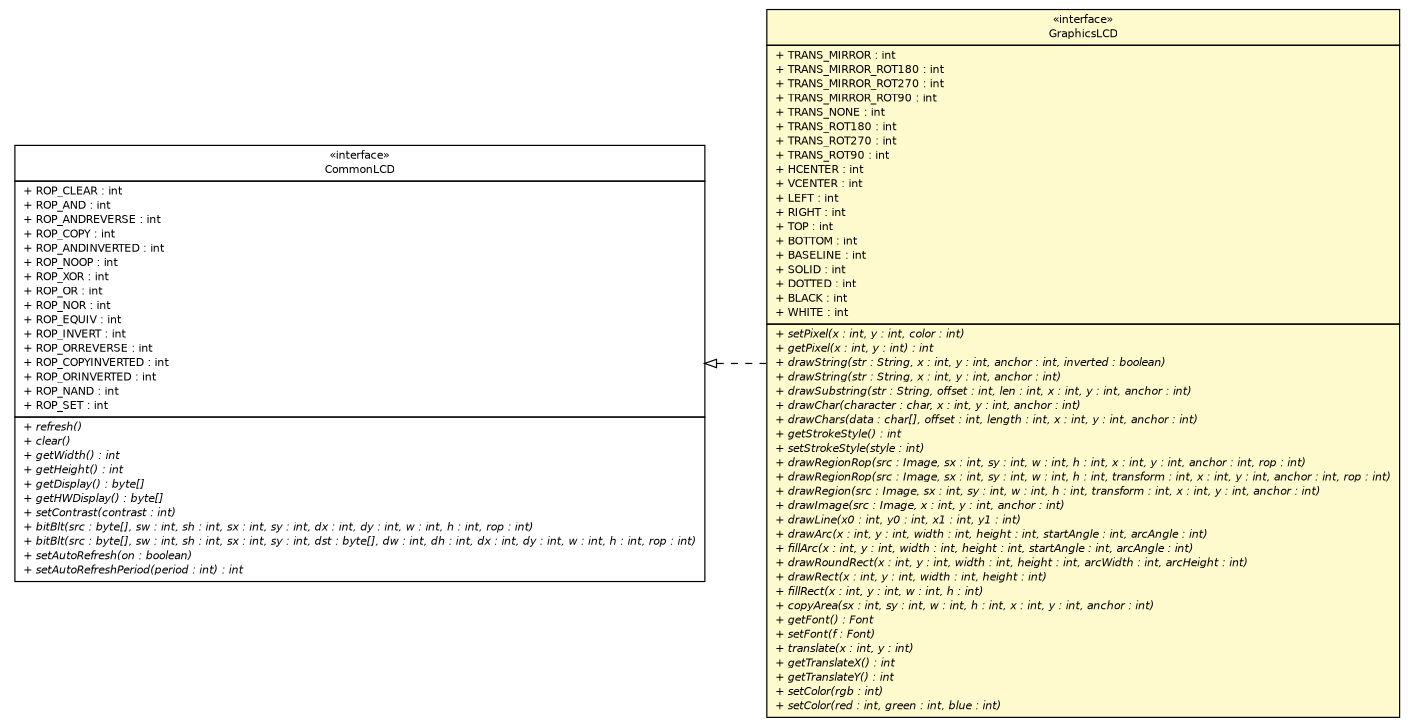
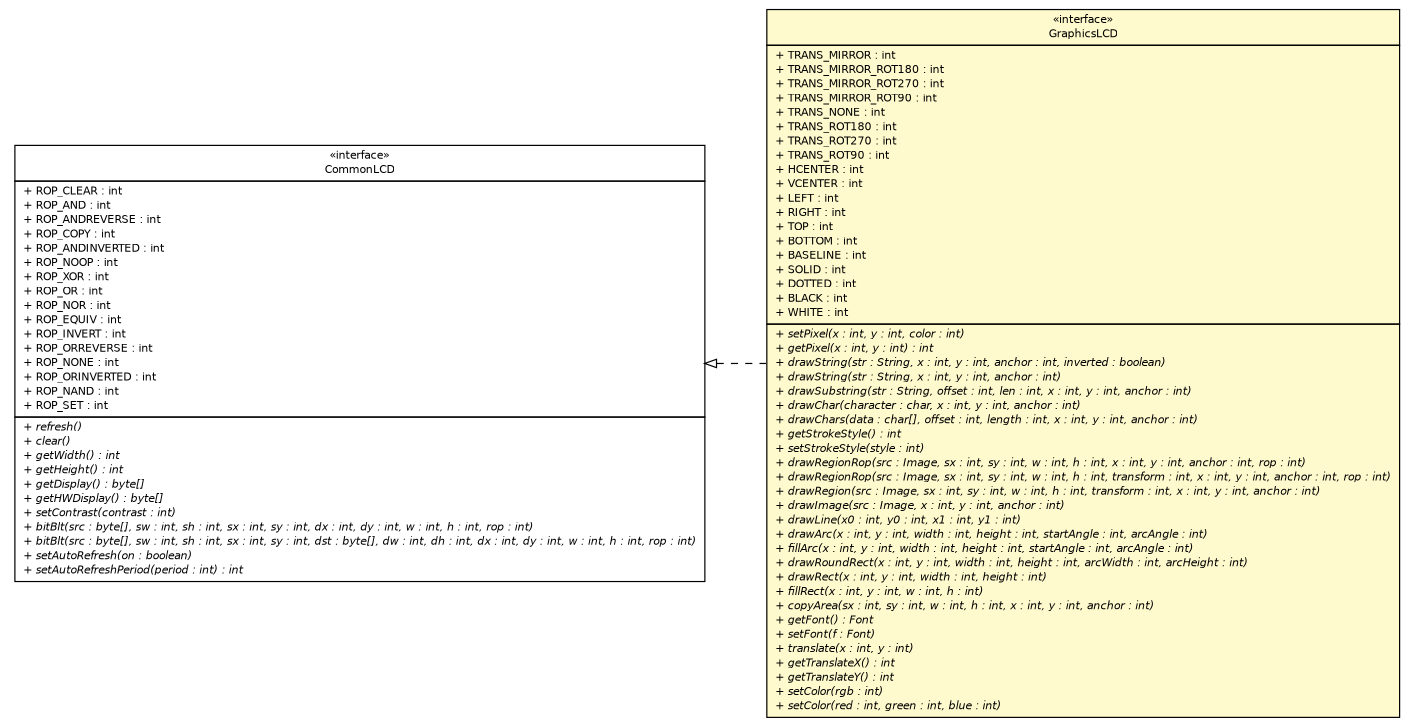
  digraph {
    nodesep=0.25
    ranksep=0.5
    rankdir=LR
    node [fontcolor=black fontname=Helvetica fontsize=9.0 shape=plaintext]
-   n1 [label=<<table title="lejos.hardware.lcd.CommonLCD" border="0" cellborder="1" cellspacing="0" cellpadding="2" port="p" href="./CommonLCD.html"> 		<tr><td><table border="0" cellspacing="0" cellpadding="1"> <tr><td align="center" balign="center"> &#171;interface&#187; </td></tr> <tr><td align="center" balign="center"> CommonLCD </td></tr> 		</table></td></tr> 		<tr><td><table border="0" cellspacing="0" cellpadding="1"> <tr><td align="left" balign="left"> + ROP_CLEAR : int </td></tr> <tr><td align="left" balign="left"> + ROP_AND : int </td></tr> <tr><td align="left" balign="left"> + ROP_ANDREVERSE : int </td></tr> <tr><td align="left" balign="left"> + ROP_COPY : int </td></tr> <tr><td align="left" balign="left"> + ROP_ANDINVERTED : int </td></tr> <tr><td align="left" balign="left"> + ROP_NOOP : int </td></tr> <tr><td align="left" balign="left"> + ROP_XOR : int </td></tr> <tr><td align="left" balign="left"> + ROP_OR : int </td></tr> <tr><td align="left" balign="left"> + ROP_NOR : int </td></tr> <tr><td align="left" balign="left"> + ROP_EQUIV : int </td></tr> <tr><td align="left" balign="left"> + ROP_INVERT : int </td></tr> <tr><td align="left" balign="left"> + ROP_ORREVERSE : int </td></tr> <tr><td align="left" balign="left"> + ROP_COPYINVERTED : int </td></tr> <tr><td align="left" balign="left"> + ROP_ORINVERTED : int </td></tr> <tr><td align="left" balign="left"> + ROP_NAND : int </td></tr> <tr><td align="left" balign="left"> + ROP_SET : int </td></tr> 		</table></td></tr> 		<tr><td><table border="0" cellspacing="0" cellpadding="1"> <tr><td align="left" balign="left"><font face="Helvetica-Oblique" point-size="9.0"> + refresh() </font></td></tr> <tr><td align="left" balign="left"><font face="Helvetica-Oblique" point-size="9.0"> + clear() </font></td></tr> <tr><td align="left" balign="left"><font face="Helvetica-Oblique" point-size="9.0"> + getWidth() : int </font></td></tr> <tr><td align="left" balign="left"><font face="Helvetica-Oblique" point-size="9.0"> + getHeight() : int </font></td></tr> <tr><td align="left" balign="left"><font face="Helvetica-Oblique" point-size="9.0"> + getDisplay() : byte[] </font></td></tr> <tr><td align="left" balign="left"><font face="Helvetica-Oblique" point-size="9.0"> + getHWDisplay() : byte[] </font></td></tr> <tr><td align="left" balign="left"><font face="Helvetica-Oblique" point-size="9.0"> + setContrast(contrast : int) </font></td></tr> <tr><td align="left" balign="left"><font face="Helvetica-Oblique" point-size="9.0"> + bitBlt(src : byte[], sw : int, sh : int, sx : int, sy : int, dx : int, dy : int, w : int, h : int, rop : int) </font></td></tr> <tr><td align="left" balign="left"><font face="Helvetica-Oblique" point-size="9.0"> + bitBlt(src : byte[], sw : int, sh : int, sx : int, sy : int, dst : byte[], dw : int, dh : int, dx : int, dy : int, w : int, h : int, rop : int) </font></td></tr> <tr><td align="left" balign="left"><font face="Helvetica-Oblique" point-size="9.0"> + setAutoRefresh(on : boolean) </font></td></tr> <tr><td align="left" balign="left"><font face="Helvetica-Oblique" point-size="9.0"> + setAutoRefreshPeriod(period : int) : int </font></td></tr> 		</table></td></tr> 		</table>>]
+   n1 [label=<<table title="lejos.hardware.lcd.CommonLCD" border="0" cellborder="1" cellspacing="0" cellpadding="2" port="p" href="./CommonLCD.html"> 		<tr><td><table border="0" cellspacing="0" cellpadding="1"> <tr><td align="center" balign="center"> &#171;interface&#187; </td></tr> <tr><td align="center" balign="center"> CommonLCD </td></tr> 		</table></td></tr> 		<tr><td><table border="0" cellspacing="0" cellpadding="1"> <tr><td align="left" balign="left"> + ROP_CLEAR : int </td></tr> <tr><td align="left" balign="left"> + ROP_AND : int </td></tr> <tr><td align="left" balign="left"> + ROP_ANDREVERSE : int </td></tr> <tr><td align="left" balign="left"> + ROP_COPY : int </td></tr> <tr><td align="left" balign="left"> + ROP_ANDINVERTED : int </td></tr> <tr><td align="left" balign="left"> + ROP_NOOP : int </td></tr> <tr><td align="left" balign="left"> + ROP_XOR : int </td></tr> <tr><td align="left" balign="left"> + ROP_OR : int </td></tr> <tr><td align="left" balign="left"> + ROP_NOR : int </td></tr> <tr><td align="left" balign="left"> + ROP_EQUIV : int </td></tr> <tr><td align="left" balign="left"> + ROP_INVERT : int </td></tr> <tr><td align="left" balign="left"> + ROP_ORREVERSE : int </td></tr> <tr><td align="left" balign="left"> + ROP_NONE : int </td></tr> <tr><td align="left" balign="left"> + ROP_ORINVERTED : int </td></tr> <tr><td align="left" balign="left"> + ROP_NAND : int </td></tr> <tr><td align="left" balign="left"> + ROP_SET : int </td></tr> 		</table></td></tr> 		<tr><td><table border="0" cellspacing="0" cellpadding="1"> <tr><td align="left" balign="left"><font face="Helvetica-Oblique" point-size="9.0"> + refresh() </font></td></tr> <tr><td align="left" balign="left"><font face="Helvetica-Oblique" point-size="9.0"> + clear() </font></td></tr> <tr><td align="left" balign="left"><font face="Helvetica-Oblique" point-size="9.0"> + getWidth() : int </font></td></tr> <tr><td align="left" balign="left"><font face="Helvetica-Oblique" point-size="9.0"> + getHeight() : int </font></td></tr> <tr><td align="left" balign="left"><font face="Helvetica-Oblique" point-size="9.0"> + getDisplay() : byte[] </font></td></tr> <tr><td align="left" balign="left"><font face="Helvetica-Oblique" point-size="9.0"> + getHWDisplay() : byte[] </font></td></tr> <tr><td align="left" balign="left"><font face="Helvetica-Oblique" point-size="9.0"> + setContrast(contrast : int) </font></td></tr> <tr><td align="left" balign="left"><font face="Helvetica-Oblique" point-size="9.0"> + bitBlt(src : byte[], sw : int, sh : int, sx : int, sy : int, dx : int, dy : int, w : int, h : int, rop : int) </font></td></tr> <tr><td align="left" balign="left"><font face="Helvetica-Oblique" point-size="9.0"> + bitBlt(src : byte[], sw : int, sh : int, sx : int, sy : int, dst : byte[], dw : int, dh : int, dx : int, dy : int, w : int, h : int, rop : int) </font></td></tr> <tr><td align="left" balign="left"><font face="Helvetica-Oblique" point-size="9.0"> + setAutoRefresh(on : boolean) </font></td></tr> <tr><td align="left" balign="left"><font face="Helvetica-Oblique" point-size="9.0"> + setAutoRefreshPeriod(period : int) : int </font></td></tr> 		</table></td></tr> 		</table>>]
    n2 [label=<<table title="lejos.hardware.lcd.GraphicsLCD" border="0" cellborder="1" cellspacing="0" cellpadding="2" port="p" bgcolor="lemonChiffon" href="./GraphicsLCD.html"> 		<tr><td><table border="0" cellspacing="0" cellpadding="1"> <tr><td align="center" balign="center"> &#171;interface&#187; </td></tr> <tr><td align="center" balign="center"> GraphicsLCD </td></tr> 		</table></td></tr> 		<tr><td><table border="0" cellspacing="0" cellpadding="1"> <tr><td align="left" balign="left"> + TRANS_MIRROR : int </td></tr> <tr><td align="left" balign="left"> + TRANS_MIRROR_ROT180 : int </td></tr> <tr><td align="left" balign="left"> + TRANS_MIRROR_ROT270 : int </td></tr> <tr><td align="left" balign="left"> + TRANS_MIRROR_ROT90 : int </td></tr> <tr><td align="left" balign="left"> + TRANS_NONE : int </td></tr> <tr><td align="left" balign="left"> + TRANS_ROT180 : int </td></tr> <tr><td align="left" balign="left"> + TRANS_ROT270 : int </td></tr> <tr><td align="left" balign="left"> + TRANS_ROT90 : int </td></tr> <tr><td align="left" balign="left"> + HCENTER : int </td></tr> <tr><td align="left" balign="left"> + VCENTER : int </td></tr> <tr><td align="left" balign="left"> + LEFT : int </td></tr> <tr><td align="left" balign="left"> + RIGHT : int </td></tr> <tr><td align="left" balign="left"> + TOP : int </td></tr> <tr><td align="left" balign="left"> + BOTTOM : int </td></tr> <tr><td align="left" balign="left"> + BASELINE : int </td></tr> <tr><td align="left" balign="left"> + SOLID : int </td></tr> <tr><td align="left" balign="left"> + DOTTED : int </td></tr> <tr><td align="left" balign="left"> + BLACK : int </td></tr> <tr><td align="left" balign="left"> + WHITE : int </td></tr> 		</table></td></tr> 		<tr><td><table border="0" cellspacing="0" cellpadding="1"> <tr><td align="left" balign="left"><font face="Helvetica-Oblique" point-size="9.0"> + setPixel(x : int, y : int, color : int) </font></td></tr> <tr><td align="left" balign="left"><font face="Helvetica-Oblique" point-size="9.0"> + getPixel(x : int, y : int) : int </font></td></tr> <tr><td align="left" balign="left"><font face="Helvetica-Oblique" point-size="9.0"> + drawString(str : String, x : int, y : int, anchor : int, inverted : boolean) </font></td></tr> <tr><td align="left" balign="left"><font face="Helvetica-Oblique" point-size="9.0"> + drawString(str : String, x : int, y : int, anchor : int) </font></td></tr> <tr><td align="left" balign="left"><font face="Helvetica-Oblique" point-size="9.0"> + drawSubstring(str : String, offset : int, len : int, x : int, y : int, anchor : int) </font></td></tr> <tr><td align="left" balign="left"><font face="Helvetica-Oblique" point-size="9.0"> + drawChar(character : char, x : int, y : int, anchor : int) </font></td></tr> <tr><td align="left" balign="left"><font face="Helvetica-Oblique" point-size="9.0"> + drawChars(data : char[], offset : int, length : int, x : int, y : int, anchor : int) </font></td></tr> <tr><td align="left" balign="left"><font face="Helvetica-Oblique" point-size="9.0"> + getStrokeStyle() : int </font></td></tr> <tr><td align="left" balign="left"><font face="Helvetica-Oblique" point-size="9.0"> + setStrokeStyle(style : int) </font></td></tr> <tr><td align="left" balign="left"><font face="Helvetica-Oblique" point-size="9.0"> + drawRegionRop(src : Image, sx : int, sy : int, w : int, h : int, x : int, y : int, anchor : int, rop : int) </font></td></tr> <tr><td align="left" balign="left"><font face="Helvetica-Oblique" point-size="9.0"> + drawRegionRop(src : Image, sx : int, sy : int, w : int, h : int, transform : int, x : int, y : int, anchor : int, rop : int) </font></td></tr> <tr><td align="left" balign="left"><font face="Helvetica-Oblique" point-size="9.0"> + drawRegion(src : Image, sx : int, sy : int, w : int, h : int, transform : int, x : int, y : int, anchor : int) </font></td></tr> <tr><td align="left" balign="left"><font face="Helvetica-Oblique" point-size="9.0"> + drawImage(src : Image, x : int, y : int, anchor : int) </font></td></tr> <tr><td align="left" balign="left"><font face="Helvetica-Oblique" point-size="9.0"> + drawLine(x0 : int, y0 : int, x1 : int, y1 : int) </font></td></tr> <tr><td align="left" balign="left"><font face="Helvetica-Oblique" point-size="9.0"> + drawArc(x : int, y : int, width : int, height : int, startAngle : int, arcAngle : int) </font></td></tr> <tr><td align="left" balign="left"><font face="Helvetica-Oblique" point-size="9.0"> + fillArc(x : int, y : int, width : int, height : int, startAngle : int, arcAngle : int) </font></td></tr> <tr><td align="left" balign="left"><font face="Helvetica-Oblique" point-size="9.0"> + drawRoundRect(x : int, y : int, width : int, height : int, arcWidth : int, arcHeight : int) </font></td></tr> <tr><td align="left" balign="left"><font face="Helvetica-Oblique" point-size="9.0"> + drawRect(x : int, y : int, width : int, height : int) </font></td></tr> <tr><td align="left" balign="left"><font face="Helvetica-Oblique" point-size="9.0"> + fillRect(x : int, y : int, w : int, h : int) </font></td></tr> <tr><td align="left" balign="left"><font face="Helvetica-Oblique" point-size="9.0"> + copyArea(sx : int, sy : int, w : int, h : int, x : int, y : int, anchor : int) </font></td></tr> <tr><td align="left" balign="left"><font face="Helvetica-Oblique" point-size="9.0"> + getFont() : Font </font></td></tr> <tr><td align="left" balign="left"><font face="Helvetica-Oblique" point-size="9.0"> + setFont(f : Font) </font></td></tr> <tr><td align="left" balign="left"><font face="Helvetica-Oblique" point-size="9.0"> + translate(x : int, y : int) </font></td></tr> <tr><td align="left" balign="left"><font face="Helvetica-Oblique" point-size="9.0"> + getTranslateX() : int </font></td></tr> <tr><td align="left" balign="left"><font face="Helvetica-Oblique" point-size="9.0"> + getTranslateY() : int </font></td></tr> <tr><td align="left" balign="left"><font face="Helvetica-Oblique" point-size="9.0"> + setColor(rgb : int) </font></td></tr> <tr><td align="left" balign="left"><font face="Helvetica-Oblique" point-size="9.0"> + setColor(red : int, green : int, blue : int) </font></td></tr> 		</table></td></tr> 		</table>>]
    n1 -> n2 [arrowtail=empty dir=back fontname=Helvetica fontsize=10 headport=p labelfontname=Helvetica labelfontsize=10 style=dashed tailport=p]
  }
